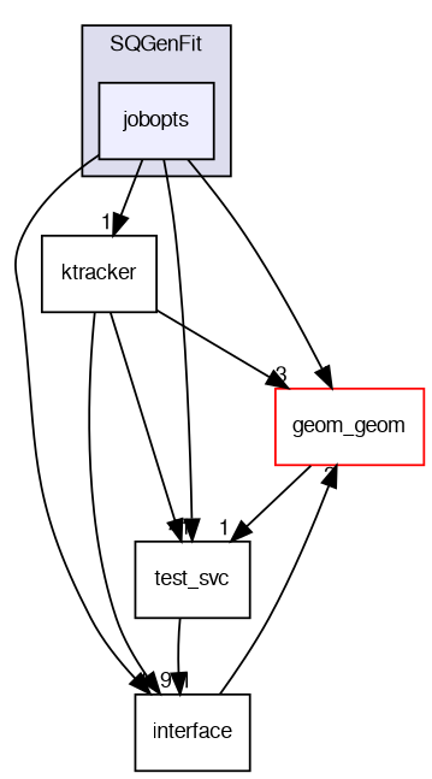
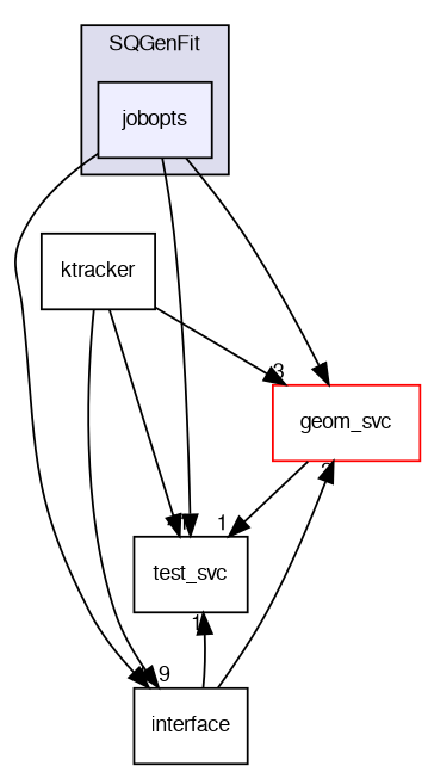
  digraph {
    compound=true
    node [fontname=FreeSans fontsize=10 shape=box]
    edge [headlabel=1 labeldistance=1.5 labelfontname=FreeSans labelfontsize=10]
    n1 [fillcolor="#eeeeff" label=jobopts pencolor=black style=filled]
-   n2 [color=red label=geom_geom]
+   n2 [color=red label=geom_svc]
    n3 [label=ktracker]
    n4 [label=test_svc]
    n5 [label=interface]
    subgraph cluster_1 {
      bgcolor="#ddddee"
      fontname=FreeSans
      fontsize=10
      label=SQGenFit
      pencolor=black
      n1
    }
    n1 -> n2
-   n1 -> n3
    n1 -> n4
    n1 -> n5
    n2 -> n4
    n3 -> n2 [headlabel=3]
    n3 -> n4 [headlabel=4]
    n3 -> n5 [headlabel=9]
    n5 -> n2 [headlabel=2]
-   n4 -> n5
+   n5 -> n4
  }
